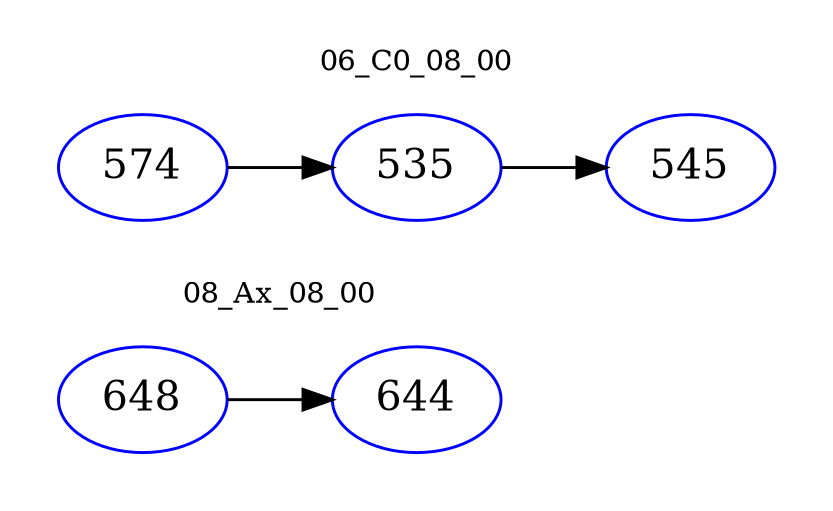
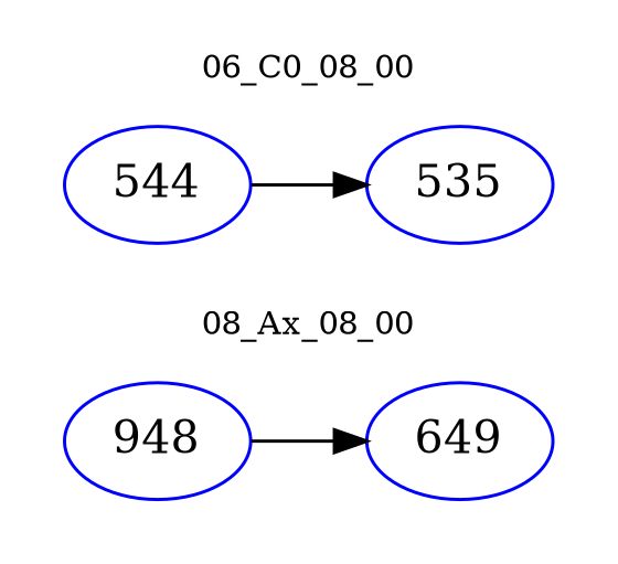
  digraph {
    rankdir=LR
    node [color=blue]
    edge [color=black]
-   n1 [label=648]
-   n2 [label=644]
+   n1 [label=948]
+   n2 [label=649]
    n3 [label=535]
-   n4 [label=545]
-   n5 [label=574]
+   n5 [label=544]
    subgraph cluster_1 {
      color=white
      fontsize=10
      label="08_Ax_08_00"
      n1
      n2
    }
    subgraph cluster_2 {
      color=white
      fontsize=10
      label="06_C0_08_00"
      n3
-     n4
      n5
    }
    n1 -> n2
-   n3 -> n4
    n5 -> n3
  }
